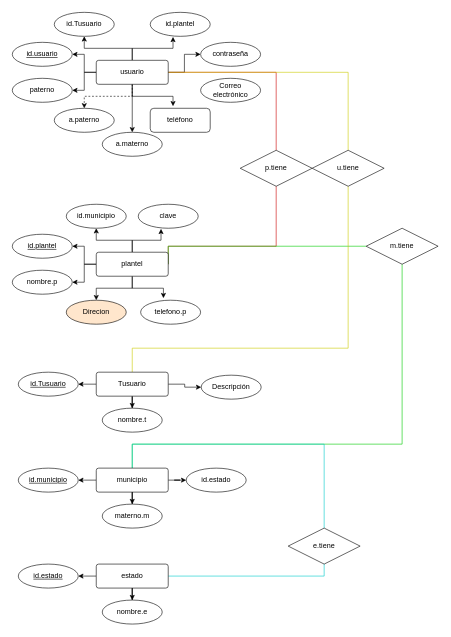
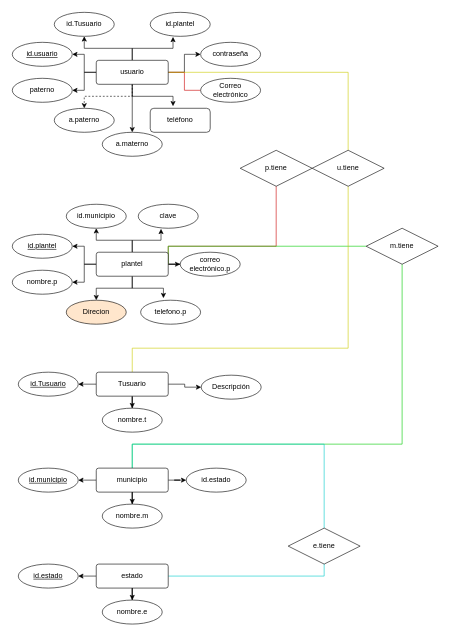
  <mxCell id="0" />
  <mxCell id="1" parent="0" />
  <mxCell id="2" style="edgeStyle=orthogonalEdgeStyle;rounded=0;orthogonalLoop=1;jettySize=auto;html=1;" parent="1" source="12" target="13" edge="1"><mxGeometry relative="1" as="geometry" /></mxCell>
  <mxCell id="3" style="edgeStyle=orthogonalEdgeStyle;rounded=0;orthogonalLoop=1;jettySize=auto;html=1;entryX=0.38;entryY=1.025;entryDx=0;entryDy=0;entryPerimeter=0;" parent="1" source="12" target="14" edge="1"><mxGeometry relative="1" as="geometry" /></mxCell>
  <mxCell id="4" style="edgeStyle=orthogonalEdgeStyle;rounded=0;orthogonalLoop=1;jettySize=auto;html=1;entryX=0;entryY=0.5;entryDx=0;entryDy=0;" parent="1" source="12" target="17" edge="1"><mxGeometry relative="1" as="geometry" /></mxCell>
  <mxCell id="5" style="edgeStyle=orthogonalEdgeStyle;rounded=0;orthogonalLoop=1;jettySize=auto;html=1;entryX=0.38;entryY=-0.086;entryDx=0;entryDy=0;entryPerimeter=0;" parent="1" source="12" target="20" edge="1"><mxGeometry relative="1" as="geometry" /></mxCell>
  <mxCell id="6" style="edgeStyle=orthogonalEdgeStyle;rounded=0;orthogonalLoop=1;jettySize=auto;html=1;entryX=0.5;entryY=0;entryDx=0;entryDy=0;dashed=1;" parent="1" source="12" target="15" edge="1"><mxGeometry relative="1" as="geometry" /></mxCell>
  <mxCell id="7" style="edgeStyle=orthogonalEdgeStyle;rounded=0;orthogonalLoop=1;jettySize=auto;html=1;entryX=0.5;entryY=0;entryDx=0;entryDy=0;" parent="1" source="12" target="21" edge="1"><mxGeometry relative="1" as="geometry" /></mxCell>
  <mxCell id="8" style="edgeStyle=orthogonalEdgeStyle;rounded=0;orthogonalLoop=1;jettySize=auto;html=1;entryX=1;entryY=0.5;entryDx=0;entryDy=0;" parent="1" source="12" target="16" edge="1"><mxGeometry relative="1" as="geometry" /></mxCell>
  <mxCell id="9" style="edgeStyle=orthogonalEdgeStyle;rounded=0;orthogonalLoop=1;jettySize=auto;html=1;entryX=1;entryY=0.5;entryDx=0;entryDy=0;" parent="1" source="12" target="18" edge="1"><mxGeometry relative="1" as="geometry" /></mxCell>
- <mxCell id="10" style="edgeStyle=orthogonalEdgeStyle;rounded=0;orthogonalLoop=1;jettySize=auto;html=1;entryX=0.5;entryY=0;entryDx=0;entryDy=0;endArrow=none;endFill=0;strokeColor=#CC0000;" parent="1" source="12" target="39" edge="1"><mxGeometry relative="1" as="geometry" /></mxCell>
+ <mxCell id="10" style="edgeStyle=orthogonalEdgeStyle;rounded=0;orthogonalLoop=1;jettySize=auto;html=1;endArrow=none;endFill=0;strokeColor=#CC0000;" parent="1" source="12" target="19" edge="1"><mxGeometry relative="1" as="geometry" /></mxCell>
  <mxCell id="11" style="edgeStyle=orthogonalEdgeStyle;rounded=0;orthogonalLoop=1;jettySize=auto;html=1;entryX=0.5;entryY=0;entryDx=0;entryDy=0;endArrow=none;endFill=0;strokeColor=#CCCC00;" parent="1" source="12" target="48" edge="1"><mxGeometry relative="1" as="geometry" /></mxCell>
  <mxCell id="12" value="usuario" style="rounded=1;arcSize=10;whiteSpace=wrap;html=1;align=center;" parent="1" vertex="1"><mxGeometry x="160" y="100" width="120" height="40" as="geometry" /></mxCell>
  <mxCell id="13" value="id.Tusuario" style="ellipse;whiteSpace=wrap;html=1;align=center;" parent="1" vertex="1"><mxGeometry x="90" width="100" height="40" as="geometry" y="20" /></mxCell>
  <mxCell id="14" value="id.plantel" style="ellipse;whiteSpace=wrap;html=1;align=center;" parent="1" vertex="1"><mxGeometry x="250" width="100" height="40" as="geometry" y="20" /></mxCell>
  <mxCell id="15" value="a.paterno" style="ellipse;whiteSpace=wrap;html=1;align=center;" parent="1" vertex="1"><mxGeometry x="90" y="180" width="100" height="40" as="geometry" /></mxCell>
  <mxCell id="16" value="id.usuario" style="ellipse;whiteSpace=wrap;html=1;align=center;fontStyle=4;" parent="1" vertex="1"><mxGeometry y="70" width="100" height="40" as="geometry" x="20" /></mxCell>
  <mxCell id="17" value="contraseña" style="ellipse;whiteSpace=wrap;html=1;align=center;" parent="1" vertex="1"><mxGeometry x="334" y="70" width="100" height="40" as="geometry" /></mxCell>
  <mxCell id="18" value="paterno" style="ellipse;whiteSpace=wrap;html=1;align=center;" parent="1" vertex="1"><mxGeometry y="130" width="100" height="40" as="geometry" x="20" /></mxCell>
  <mxCell id="19" value="Correo electrónico" style="ellipse;whiteSpace=wrap;html=1;align=center;" parent="1" vertex="1"><mxGeometry x="334" y="130" width="100" height="40" as="geometry" /></mxCell>
  <mxCell id="20" value="teléfono" style="whiteSpace=wrap;html=1;align=center;rounded=1;" parent="1" vertex="1"><mxGeometry x="250" y="180" width="100" height="40" as="geometry" /></mxCell>
  <mxCell id="21" value="a.materno" style="ellipse;whiteSpace=wrap;html=1;align=center;" parent="1" vertex="1"><mxGeometry x="170" y="220" width="100" height="40" as="geometry" /></mxCell>
  <mxCell id="22" style="edgeStyle=orthogonalEdgeStyle;rounded=0;orthogonalLoop=1;jettySize=auto;html=1;" parent="1" source="31" target="32" edge="1"><mxGeometry relative="1" as="geometry" /></mxCell>
  <mxCell id="23" style="edgeStyle=orthogonalEdgeStyle;rounded=0;orthogonalLoop=1;jettySize=auto;html=1;entryX=0.38;entryY=1.025;entryDx=0;entryDy=0;entryPerimeter=0;" parent="1" source="31" target="33" edge="1"><mxGeometry relative="1" as="geometry" /></mxCell>
+ <mxCell id="24" style="edgeStyle=orthogonalEdgeStyle;rounded=0;orthogonalLoop=1;jettySize=auto;html=1;entryX=0;entryY=0.5;entryDx=0;entryDy=0;" parent="1" source="31" target="37" edge="1"><mxGeometry relative="1" as="geometry" /></mxCell>
  <mxCell id="25" style="edgeStyle=orthogonalEdgeStyle;rounded=0;orthogonalLoop=1;jettySize=auto;html=1;entryX=0.38;entryY=-0.086;entryDx=0;entryDy=0;entryPerimeter=0;" parent="1" source="31" target="38" edge="1"><mxGeometry relative="1" as="geometry" /></mxCell>
  <mxCell id="26" style="edgeStyle=orthogonalEdgeStyle;rounded=0;orthogonalLoop=1;jettySize=auto;html=1;entryX=0.5;entryY=0;entryDx=0;entryDy=0;" parent="1" source="31" target="34" edge="1"><mxGeometry relative="1" as="geometry" /></mxCell>
  <mxCell id="27" style="edgeStyle=orthogonalEdgeStyle;rounded=0;orthogonalLoop=1;jettySize=auto;html=1;entryX=1;entryY=0.5;entryDx=0;entryDy=0;" parent="1" source="31" target="35" edge="1"><mxGeometry relative="1" as="geometry" /></mxCell>
  <mxCell id="28" style="edgeStyle=orthogonalEdgeStyle;rounded=0;orthogonalLoop=1;jettySize=auto;html=1;entryX=1;entryY=0.5;entryDx=0;entryDy=0;" parent="1" source="31" target="36" edge="1"><mxGeometry relative="1" as="geometry" /></mxCell>
  <mxCell id="29" style="edgeStyle=orthogonalEdgeStyle;rounded=0;orthogonalLoop=1;jettySize=auto;html=1;exitX=1;exitY=0.5;exitDx=0;exitDy=0;entryX=0.5;entryY=1;entryDx=0;entryDy=0;endArrow=none;endFill=0;strokeColor=#CC0000;" parent="1" source="31" target="39" edge="1"><mxGeometry relative="1" as="geometry"><Array as="points"><mxPoint x="280" y="410" /><mxPoint x="460" y="410" /></Array></mxGeometry></mxCell>
  <mxCell id="30" style="edgeStyle=orthogonalEdgeStyle;rounded=0;orthogonalLoop=1;jettySize=auto;html=1;exitX=1;exitY=0.5;exitDx=0;exitDy=0;entryX=0;entryY=0.5;entryDx=0;entryDy=0;endArrow=none;endFill=0;strokeColor=#00CC00;" parent="1" source="31" target="58" edge="1"><mxGeometry relative="1" as="geometry"><mxPoint x="610" y="410" as="targetPoint" /><Array as="points"><mxPoint x="280" y="410" /></Array></mxGeometry></mxCell>
  <mxCell id="31" value="plantel" style="rounded=1;arcSize=10;whiteSpace=wrap;html=1;align=center;" parent="1" vertex="1"><mxGeometry x="160" y="420" width="120" height="40" as="geometry" /></mxCell>
  <mxCell id="32" value="id.municipio" style="ellipse;whiteSpace=wrap;html=1;align=center;" parent="1" vertex="1"><mxGeometry x="110" y="340" width="100" height="40" as="geometry" /></mxCell>
  <mxCell id="33" value="clave" style="ellipse;whiteSpace=wrap;html=1;align=center;" parent="1" vertex="1"><mxGeometry x="230" y="340" width="100" height="40" as="geometry" /></mxCell>
  <mxCell id="34" value="Direcion" style="ellipse;whiteSpace=wrap;html=1;align=center;fillColor=#ffe6cc;" parent="1" vertex="1"><mxGeometry x="110" y="500" width="100" height="40" as="geometry" /></mxCell>
  <mxCell id="35" value="id.plantel" style="ellipse;whiteSpace=wrap;html=1;align=center;fontStyle=4;" parent="1" vertex="1"><mxGeometry y="390" width="100" height="40" as="geometry" x="20" /></mxCell>
  <mxCell id="36" value="nombre.p" style="ellipse;whiteSpace=wrap;html=1;align=center;" parent="1" vertex="1"><mxGeometry y="450" width="100" height="40" as="geometry" x="20" /></mxCell>
+ <mxCell id="37" value="correo electrónico.p" style="ellipse;whiteSpace=wrap;html=1;align=center;" parent="1" vertex="1"><mxGeometry x="300" y="420" width="100" height="40" as="geometry" /></mxCell>
  <mxCell id="38" value="telefono.p" style="ellipse;whiteSpace=wrap;html=1;align=center;" parent="1" vertex="1"><mxGeometry x="234" y="500" width="100" height="40" as="geometry" /></mxCell>
  <mxCell id="39" value="p.tiene" style="shape=rhombus;perimeter=rhombusPerimeter;whiteSpace=wrap;html=1;align=center;" parent="1" vertex="1"><mxGeometry x="400" y="250" width="120" height="60" as="geometry" /></mxCell>
  <mxCell id="40" style="edgeStyle=orthogonalEdgeStyle;rounded=0;orthogonalLoop=1;jettySize=auto;html=1;entryX=0;entryY=0.5;entryDx=0;entryDy=0;" parent="1" source="44" target="45" edge="1"><mxGeometry relative="1" as="geometry" /></mxCell>
  <mxCell id="41" style="edgeStyle=orthogonalEdgeStyle;rounded=0;orthogonalLoop=1;jettySize=auto;html=1;entryX=0.5;entryY=0;entryDx=0;entryDy=0;" parent="1" source="44" target="46" edge="1"><mxGeometry relative="1" as="geometry" /></mxCell>
  <mxCell id="42" style="edgeStyle=orthogonalEdgeStyle;rounded=0;orthogonalLoop=1;jettySize=auto;html=1;entryX=1;entryY=0.5;entryDx=0;entryDy=0;" parent="1" source="44" edge="1"><mxGeometry relative="1" as="geometry"><mxPoint x="130" y="640" as="targetPoint" /></mxGeometry></mxCell>
  <mxCell id="43" style="edgeStyle=orthogonalEdgeStyle;rounded=0;orthogonalLoop=1;jettySize=auto;html=1;entryX=0.5;entryY=1;entryDx=0;entryDy=0;endArrow=none;endFill=0;strokeColor=#CCCC00;" parent="1" source="44" target="48" edge="1"><mxGeometry relative="1" as="geometry"><Array as="points"><mxPoint x="220" y="580" /><mxPoint x="580" y="580" /></Array></mxGeometry></mxCell>
  <mxCell id="44" value="Tusuario" style="rounded=1;arcSize=10;whiteSpace=wrap;html=1;align=center;" parent="1" vertex="1"><mxGeometry x="160" y="620" width="120" height="40" as="geometry" /></mxCell>
  <mxCell id="45" value="Descripción" style="ellipse;whiteSpace=wrap;html=1;align=center;" parent="1" vertex="1"><mxGeometry x="335" y="625" width="100" height="40" as="geometry" /></mxCell>
  <mxCell id="46" value="nombre.t" style="ellipse;whiteSpace=wrap;html=1;align=center;" parent="1" vertex="1"><mxGeometry x="170" y="680" width="100" height="40" as="geometry" /></mxCell>
  <mxCell id="47" value="id.Tusuario" style="ellipse;whiteSpace=wrap;html=1;align=center;fontStyle=4;" parent="1" vertex="1"><mxGeometry x="30" y="620" width="100" height="40" as="geometry" /></mxCell>
  <mxCell id="48" value="u.tiene" style="shape=rhombus;perimeter=rhombusPerimeter;whiteSpace=wrap;html=1;align=center;" parent="1" vertex="1"><mxGeometry x="520" y="250" width="120" height="60" as="geometry" /></mxCell>
  <mxCell id="49" style="edgeStyle=orthogonalEdgeStyle;rounded=0;orthogonalLoop=1;jettySize=auto;html=1;entryX=0;entryY=0.5;entryDx=0;entryDy=0;" parent="1" source="54" target="55" edge="1"><mxGeometry relative="1" as="geometry" /></mxCell>
  <mxCell id="50" style="edgeStyle=orthogonalEdgeStyle;rounded=0;orthogonalLoop=1;jettySize=auto;html=1;entryX=0.5;entryY=0;entryDx=0;entryDy=0;" parent="1" source="54" target="56" edge="1"><mxGeometry relative="1" as="geometry" /></mxCell>
  <mxCell id="51" style="edgeStyle=orthogonalEdgeStyle;rounded=0;orthogonalLoop=1;jettySize=auto;html=1;entryX=1;entryY=0.5;entryDx=0;entryDy=0;" parent="1" source="54" edge="1"><mxGeometry relative="1" as="geometry"><mxPoint x="130" y="800" as="targetPoint" /></mxGeometry></mxCell>
  <mxCell id="52" style="edgeStyle=orthogonalEdgeStyle;rounded=0;orthogonalLoop=1;jettySize=auto;html=1;entryX=0.5;entryY=1;entryDx=0;entryDy=0;endArrow=none;endFill=0;strokeColor=#00CC00;" parent="1" source="54" target="58" edge="1"><mxGeometry relative="1" as="geometry"><Array as="points"><mxPoint x="220" y="740" /><mxPoint x="670" y="740" /></Array></mxGeometry></mxCell>
  <mxCell id="53" style="edgeStyle=orthogonalEdgeStyle;rounded=0;orthogonalLoop=1;jettySize=auto;html=1;entryX=0.5;entryY=0;entryDx=0;entryDy=0;strokeColor=#00CCCC;endArrow=none;endFill=0;" parent="1" source="54" target="65" edge="1"><mxGeometry relative="1" as="geometry"><Array as="points"><mxPoint x="220" y="740" /><mxPoint x="540" y="740" /></Array></mxGeometry></mxCell>
  <mxCell id="54" value="municipio" style="rounded=1;arcSize=10;whiteSpace=wrap;html=1;align=center;" parent="1" vertex="1"><mxGeometry x="160" y="780" width="120" height="40" as="geometry" /></mxCell>
  <mxCell id="55" value="id.estado" style="ellipse;whiteSpace=wrap;html=1;align=center;" parent="1" vertex="1"><mxGeometry x="310" y="780" width="100" height="40" as="geometry" /></mxCell>
- <mxCell id="56" value="materno.m" style="ellipse;whiteSpace=wrap;html=1;align=center;" parent="1" vertex="1"><mxGeometry x="170" y="840" width="100" height="40" as="geometry" /></mxCell>
+ <mxCell id="56" value="nombre.m" style="ellipse;whiteSpace=wrap;html=1;align=center;" parent="1" vertex="1"><mxGeometry x="170" y="840" width="100" height="40" as="geometry" /></mxCell>
  <mxCell id="57" value="id.municipio" style="ellipse;whiteSpace=wrap;html=1;align=center;fontStyle=4;" parent="1" vertex="1"><mxGeometry x="30" y="780" width="100" height="40" as="geometry" /></mxCell>
  <mxCell id="58" value="m.tiene" style="shape=rhombus;perimeter=rhombusPerimeter;whiteSpace=wrap;html=1;align=center;" parent="1" vertex="1"><mxGeometry x="610" y="380" width="120" height="60" as="geometry" /></mxCell>
  <mxCell id="59" style="edgeStyle=orthogonalEdgeStyle;rounded=0;orthogonalLoop=1;jettySize=auto;html=1;entryX=0.5;entryY=1;entryDx=0;entryDy=0;strokeColor=#00CCCC;endArrow=none;endFill=0;" parent="1" source="62" target="65" edge="1"><mxGeometry relative="1" as="geometry"><mxPoint x="310" y="960" as="targetPoint" /></mxGeometry></mxCell>
  <mxCell id="60" style="edgeStyle=orthogonalEdgeStyle;rounded=0;orthogonalLoop=1;jettySize=auto;html=1;entryX=0.5;entryY=0;entryDx=0;entryDy=0;" parent="1" source="62" target="63" edge="1"><mxGeometry relative="1" as="geometry" /></mxCell>
  <mxCell id="61" style="edgeStyle=orthogonalEdgeStyle;rounded=0;orthogonalLoop=1;jettySize=auto;html=1;entryX=1;entryY=0.5;entryDx=0;entryDy=0;" parent="1" source="62" edge="1"><mxGeometry relative="1" as="geometry"><mxPoint x="130" y="960" as="targetPoint" /></mxGeometry></mxCell>
  <mxCell id="62" value="estado" style="rounded=1;arcSize=10;whiteSpace=wrap;html=1;align=center;" parent="1" vertex="1"><mxGeometry x="160" y="940" width="120" height="40" as="geometry" /></mxCell>
  <mxCell id="63" value="nombre.e" style="ellipse;whiteSpace=wrap;html=1;align=center;" parent="1" vertex="1"><mxGeometry x="170" y="1000" width="100" height="40" as="geometry" /></mxCell>
  <mxCell id="64" value="id.estado" style="ellipse;whiteSpace=wrap;html=1;align=center;fontStyle=4;" parent="1" vertex="1"><mxGeometry x="30" y="940" width="100" height="40" as="geometry" /></mxCell>
  <mxCell id="65" value="e.tiene" style="shape=rhombus;perimeter=rhombusPerimeter;whiteSpace=wrap;html=1;align=center;" parent="1" vertex="1"><mxGeometry x="480" y="880" width="120" height="60" as="geometry" /></mxCell>
